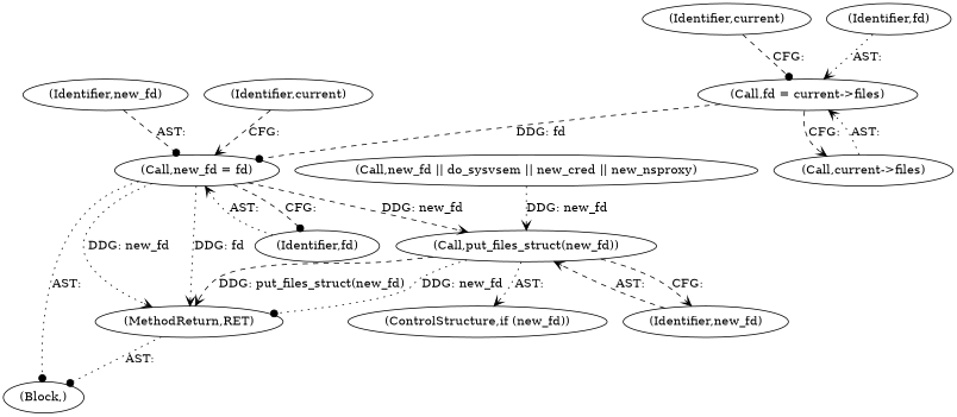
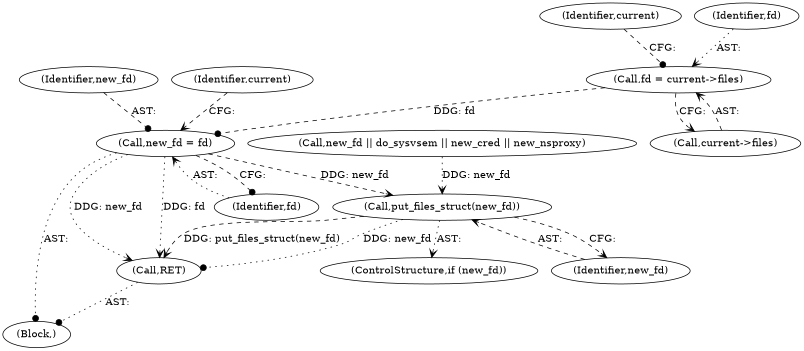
  digraph {
    edge [arrowhead=vee style=dashed]
    n1 [label="(Call,fd = current->files)"]
    n2 [label="(Call,new_fd = fd)"]
    n3 [label="(Call,current->files)"]
    n4 [label="(Block,)"]
    n5 [label="(Call,put_files_struct(new_fd))"]
-   n6 [label="(MethodReturn,RET)"]
+   n6 [label="(Call,RET)"]
    n7 [label="(Identifier,fd)"]
    n8 [label="(Identifier,new_fd)"]
    n9 [label="(ControlStructure,if (new_fd))"]
    n10 [label="(Identifier,new_fd)"]
    n11 [label="(Identifier,current)"]
    n12 [label="(Call,new_fd || do_sysvsem || new_cred || new_nsproxy)"]
    n13 [label="(Identifier,current)"]
    n14 [label="(Identifier,fd)"]
    n1 -> n2 [arrowhead=dot label="DDG: fd"]
    n1 -> n3 [label="CFG: "]
    n2 -> n4 [arrowhead=dot label="AST: " style=dotted]
    n2 -> n5 [label="DDG: new_fd"]
    n2 -> n6 [label="DDG: new_fd" style=dotted]
    n2 -> n6 [label="DDG: fd" style=dotted]
    n2 -> n7 [arrowhead=dot label="CFG: "]
-   n3 -> n1 [label="AST: " style=dotted]
+   n3 -> n1 [label="AST: "]
    n5 -> n6 [label="DDG: put_files_struct(new_fd)"]
    n5 -> n6 [arrowhead=dot label="DDG: new_fd" style=dotted]
    n5 -> n8 [label="CFG: "]
    n5 -> n9 [label="AST: " style=dotted]
    n6 -> n4 [arrowhead=dot label="AST: " style=dotted]
    n7 -> n2 [label="AST: " style=dotted]
    n8 -> n5 [label="AST: "]
    n10 -> n2 [arrowhead=dot label="AST: "]
    n11 -> n2 [label="CFG: "]
    n12 -> n5 [label="DDG: new_fd" style=dotted]
    n13 -> n1 [arrowhead=dot label="CFG: "]
    n14 -> n1 [label="AST: " style=dotted]
  }
